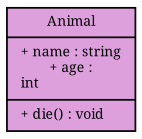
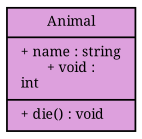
  digraph {
    fontname="Noto Serif"
    fontsize=8
-   n1 [fontname="Noto Serif" fontsize=8 label="{Animal|+ name : string\l+ age :\nint\l|+ die() : void\l}" shape=record style=filled fillcolor=plum]
+   n1 [fontname="Noto Serif" fontsize=8 label="{Animal|+ name : string\l+ void :\nint\l|+ die() : void\l}" shape=record style=filled fillcolor=plum]
  }
